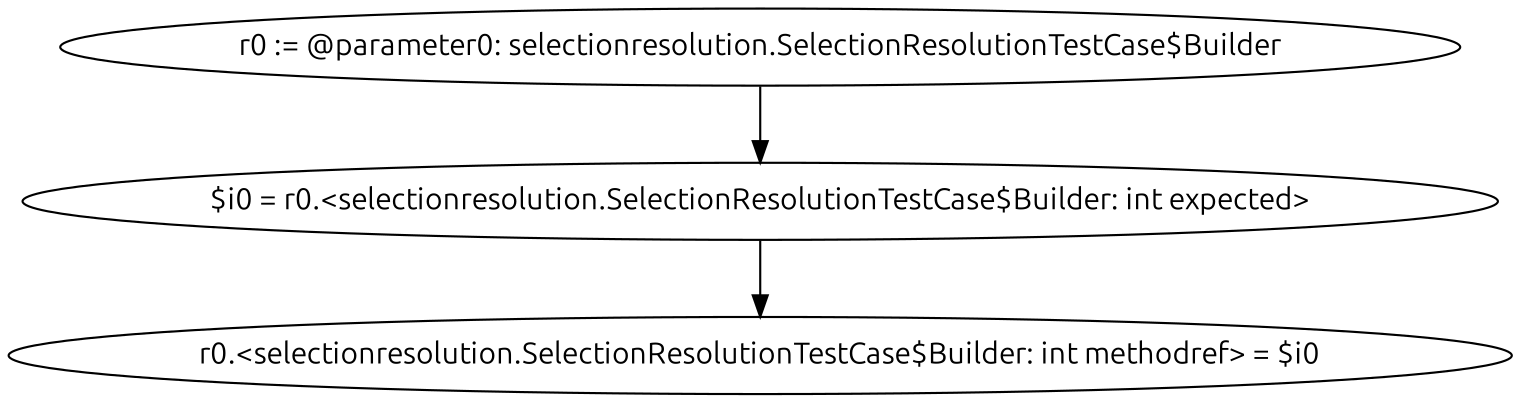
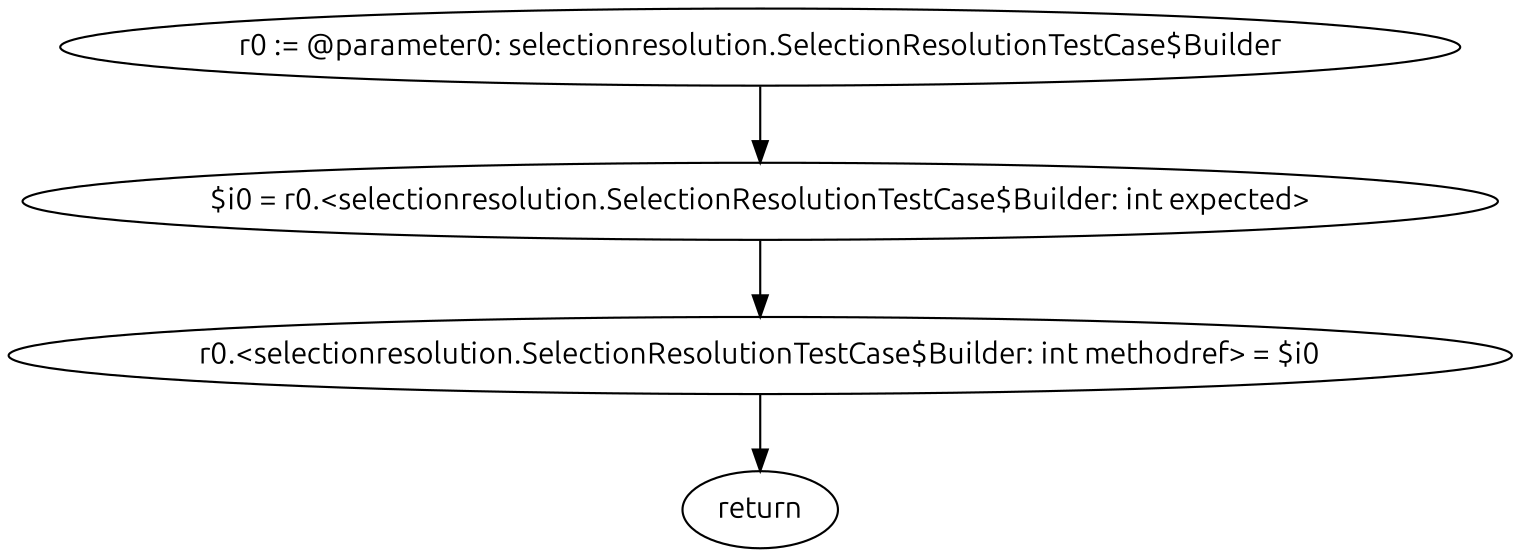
  digraph {
    fontname=Ubuntu
    node [fontname=Ubuntu]
    edge [fontname=Ubuntu]
    "r0 := @parameter0: selectionresolution.SelectionResolutionTestCase$Builder"
    "$i0 = r0.<selectionresolution.SelectionResolutionTestCase$Builder: int expected>"
    "r0.<selectionresolution.SelectionResolutionTestCase$Builder: int methodref> = $i0"
+   return
    "r0 := @parameter0: selectionresolution.SelectionResolutionTestCase$Builder" -> "$i0 = r0.<selectionresolution.SelectionResolutionTestCase$Builder: int expected>"
    "$i0 = r0.<selectionresolution.SelectionResolutionTestCase$Builder: int expected>" -> "r0.<selectionresolution.SelectionResolutionTestCase$Builder: int methodref> = $i0"
+   "r0.<selectionresolution.SelectionResolutionTestCase$Builder: int methodref> = $i0" -> return
  }
